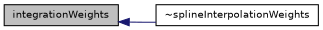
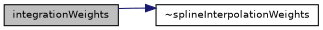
  digraph {
    rankdir=LR
    node [color=black fontname=Helvetica fontsize=10 shape=record]
    n1 [fillcolor=grey75 fontcolor=black height=0.2 label=integrationWeights style=filled width=0.4]
    n2 [height=0.2 label="~splineInterpolationWeights" width=0.4]
-   n1 -> n2 [color=midnightblue dir=back fontname=Helvetica fontsize=10 labelfontname=Helvetica labelfontsize=10 style=solid]
+   n2 -> n1 [color=midnightblue dir=back fontname=Helvetica fontsize=10 labelfontname=Helvetica labelfontsize=10 style=solid]
  }
